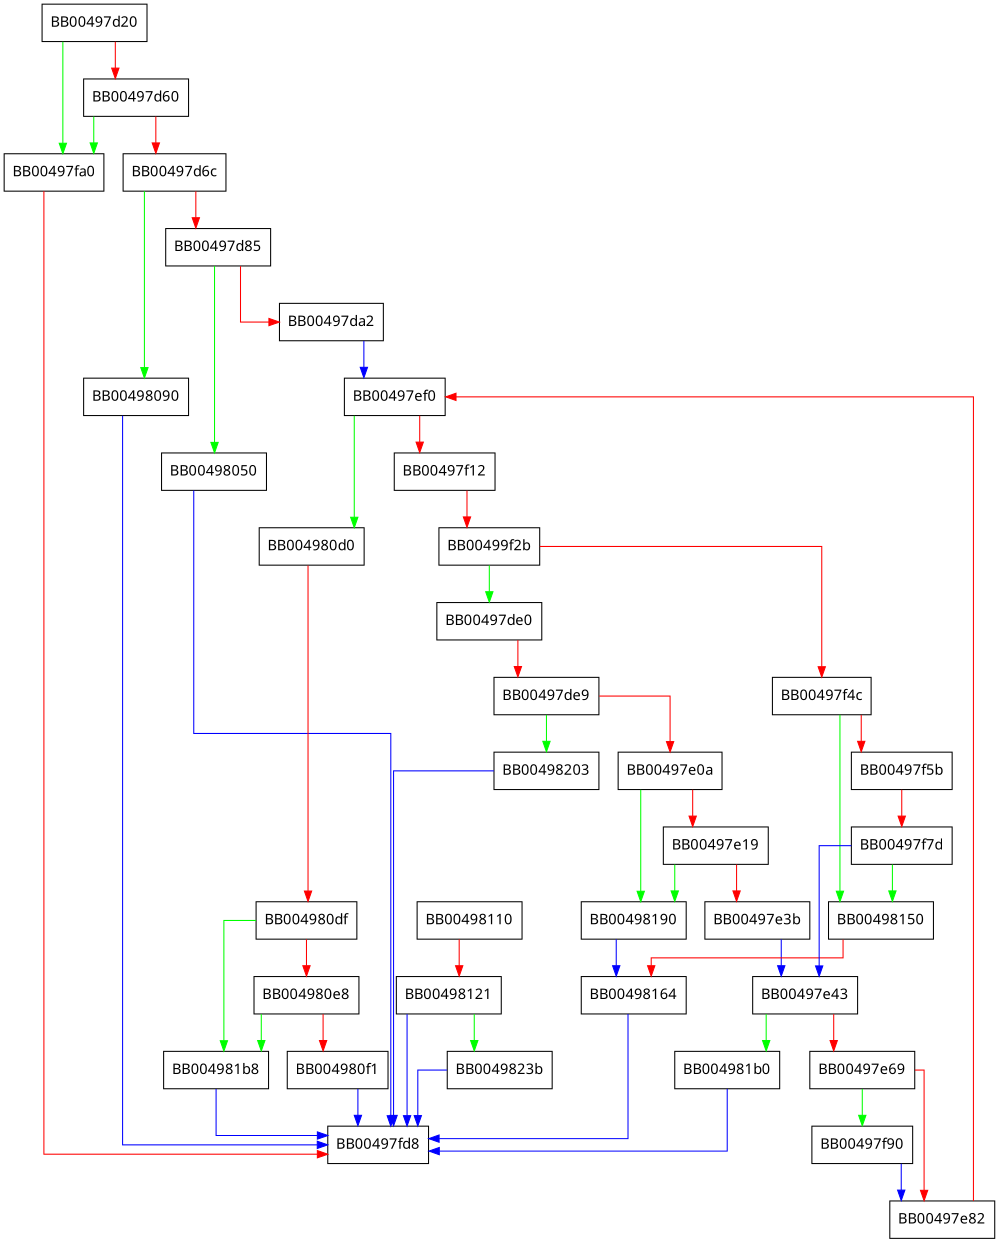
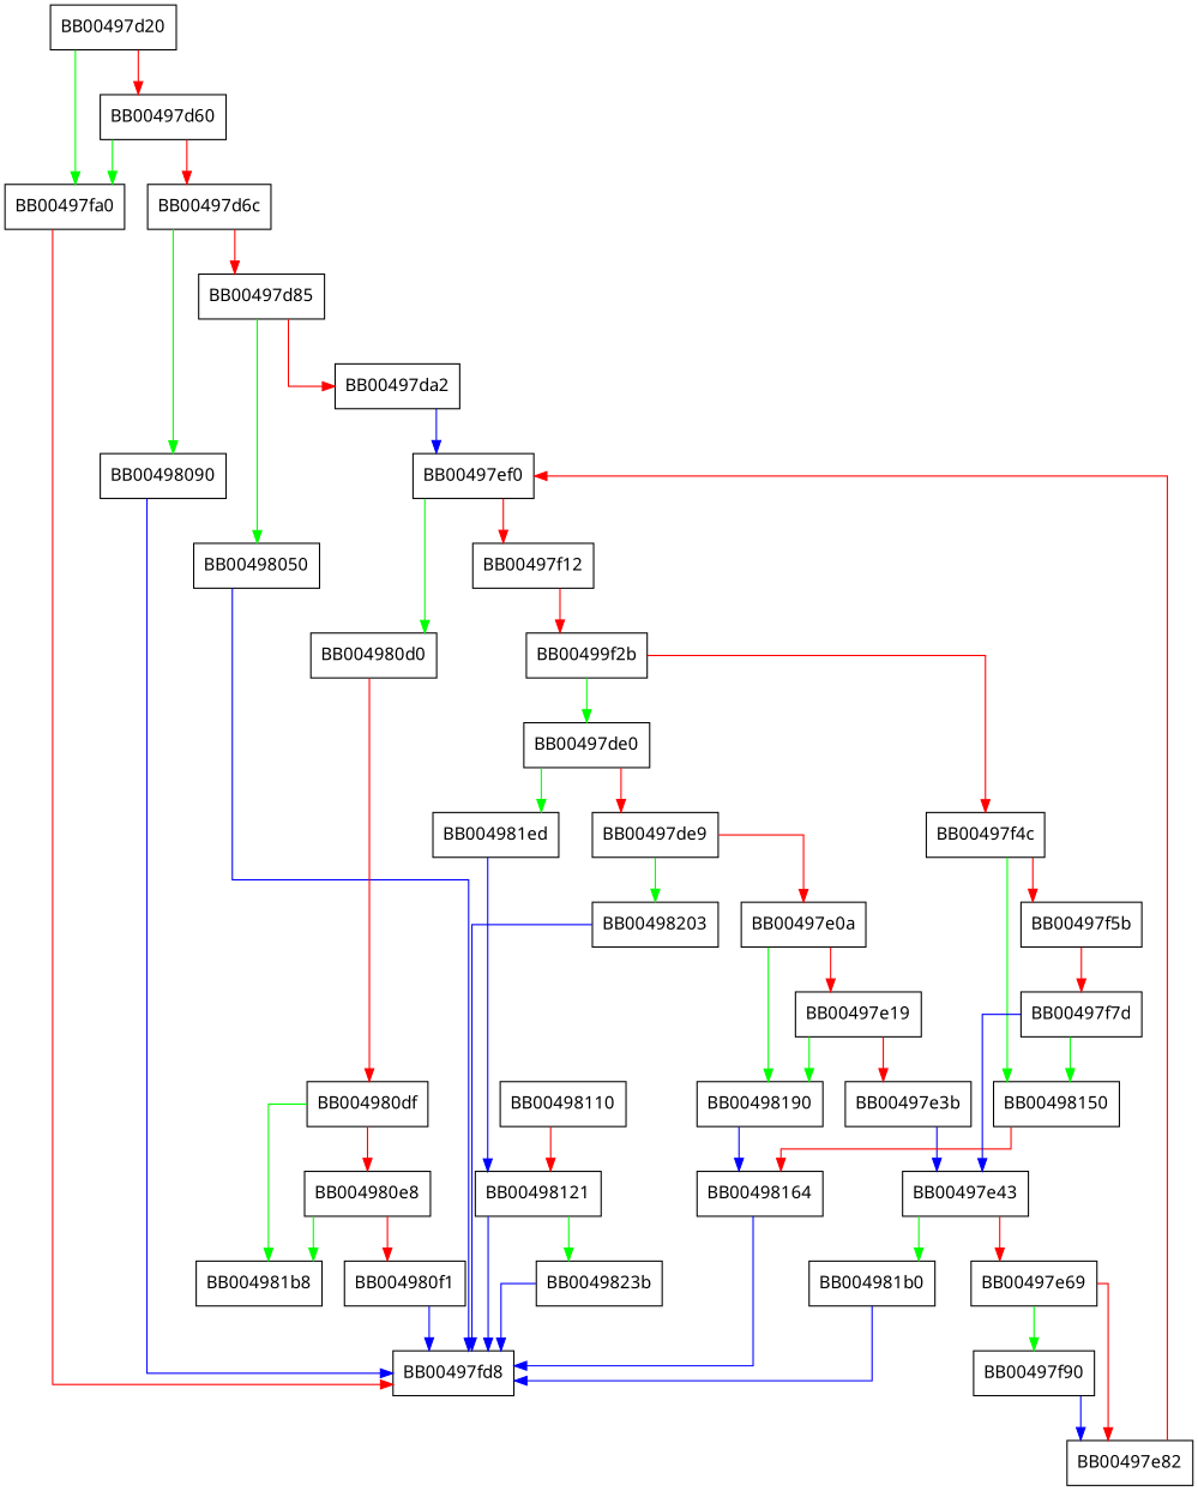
  digraph {
    fontname="Noto Sans"
    splines=ortho
    node [fontname="Noto Sans" shape=box]
    edge [color=red fontname="Noto Sans"]
    BB00497d20
    BB00497fa0
    BB00497d60
    BB00497fd8
    BB00497d6c
    BB00498090
    BB00497d85
    BB00498050
    BB00497da2
    BB00497ef0
    BB004980d0
    BB00497f12
    BB004980df
    n14 [label=BB00499f2b]
    BB00497de0
+   BB004981ed
    BB00497de9
    BB00498121
    BB00498203
    BB00497e0a
    BB0049823b
    BB00498190
    BB00497e19
    BB00498164
    BB00497e3b
    BB00497e43
    BB004981b0
    BB00497e69
    BB00497f90
    BB00497e82
    BB004981b8
    BB004980e8
    BB00498110
    BB00497f4c
    BB00498150
    BB00497f5b
    BB00497f7d
    BB004980f1
    BB00497d20 -> BB00497fa0 [color=green]
    BB00497d20 -> BB00497d60
    BB00497fa0 -> BB00497fd8
    BB00497d60 -> BB00497fa0 [color=green]
    BB00497d60 -> BB00497d6c
    BB00497d6c -> BB00498090 [color=green]
    BB00497d6c -> BB00497d85
    BB00498090 -> BB00497fd8 [color=blue]
    BB00497d85 -> BB00498050 [color=green]
    BB00497d85 -> BB00497da2
    BB00498050 -> BB00497fd8 [color=blue]
    BB00497da2 -> BB00497ef0 [color=blue]
    BB00497ef0 -> BB004980d0 [color=green]
    BB00497ef0 -> BB00497f12
    BB004980d0 -> BB004980df
    BB00497f12 -> n14
    BB004980df -> BB004981b8 [color=green]
    BB004980df -> BB004980e8
    n14 -> BB00497de0 [color=green]
    n14 -> BB00497f4c
+   BB00497de0 -> BB004981ed [color=green]
    BB00497de0 -> BB00497de9
+   BB004981ed -> BB00498121 [color=blue]
    BB00497de9 -> BB00498203 [color=green]
    BB00497de9 -> BB00497e0a
    BB00498121 -> BB00497fd8 [color=blue]
    BB00498121 -> BB0049823b [color=green]
    BB00498203 -> BB00497fd8 [color=blue]
    BB00497e0a -> BB00498190 [color=green]
    BB00497e0a -> BB00497e19
    BB0049823b -> BB00497fd8 [color=blue]
    BB00498190 -> BB00498164 [color=blue]
    BB00497e19 -> BB00498190 [color=green]
    BB00497e19 -> BB00497e3b
    BB00498164 -> BB00497fd8 [color=blue]
    BB00497e3b -> BB00497e43 [color=blue]
    BB00497e43 -> BB004981b0 [color=green]
    BB00497e43 -> BB00497e69
    BB004981b0 -> BB00497fd8 [color=blue]
    BB00497e69 -> BB00497f90 [color=green]
    BB00497e69 -> BB00497e82
    BB00497f90 -> BB00497e82 [color=blue]
    BB00497e82 -> BB00497ef0
-   BB004981b8 -> BB00497fd8 [color=blue]
    BB004980e8 -> BB004981b8 [color=green]
    BB004980e8 -> BB004980f1
    BB00498110 -> BB00498121
    BB00497f4c -> BB00498150 [color=green]
    BB00497f4c -> BB00497f5b
    BB00498150 -> BB00498164
    BB00497f5b -> BB00497f7d
    BB00497f7d -> BB00497e43 [color=blue]
    BB00497f7d -> BB00498150 [color=green]
    BB004980f1 -> BB00497fd8 [color=blue]
  }
